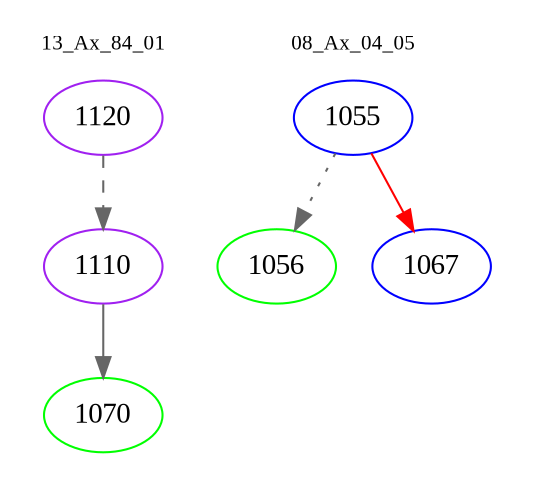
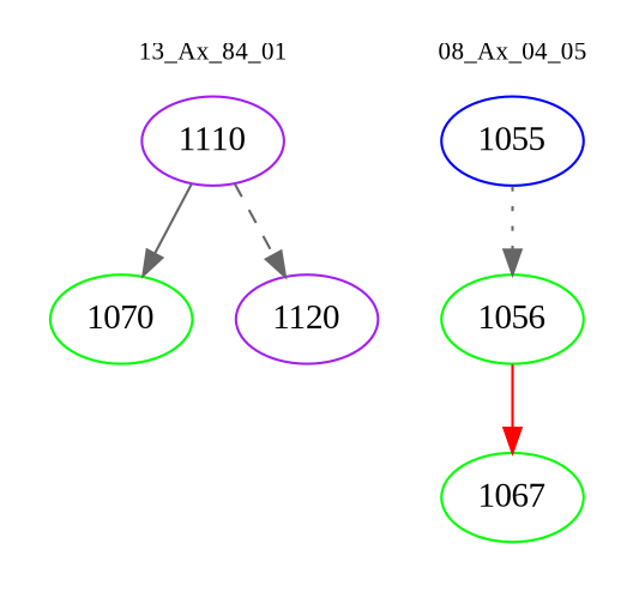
  digraph {
    fontname="Liberation Serif"
    node [color=purple fontname="Liberation Serif"]
    edge [color=gray40 fontname="Liberation Serif" style=solid]
    n1 [label=1110]
    n2 [color=green label=1070]
    n3 [label=1120]
    n4 [color=blue label=1055]
    n5 [color=green label=1056]
-   n6 [color=blue label=1067]
+   n6 [color=green label=1067]
    subgraph cluster_1 {
      color=white
      fontsize=10
      label="13_Ax_84_01"
      n1
      n2
      n3
    }
    subgraph cluster_2 {
      color=white
      fontsize=10
      label="08_Ax_04_05"
      n4
      n5
      n6
    }
    n1 -> n2
-   n3 -> n1 [style=dashed]
+   n1 -> n3 [style=dashed]
    n4 -> n5 [style=dotted]
-   n4 -> n6 [color=red]
+   n5 -> n6 [color=red]
  }
